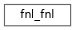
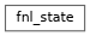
  digraph {
    rankdir=LR
-   n1 [color=grey40 fillcolor=white fontname=Helvetica fontsize=10 height=0.2 label=fnl_fnl shape=box style=filled width=0.4]
+   n1 [color=grey40 fillcolor=white fontname=Helvetica fontsize=10 height=0.2 label=fnl_state shape=box style=filled width=0.4]
  }
